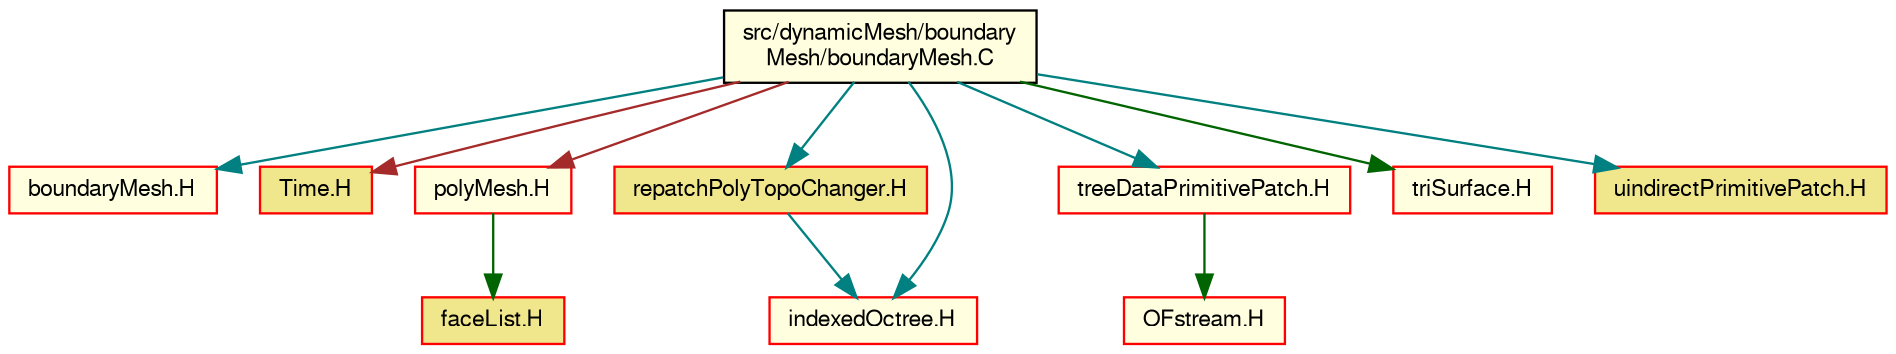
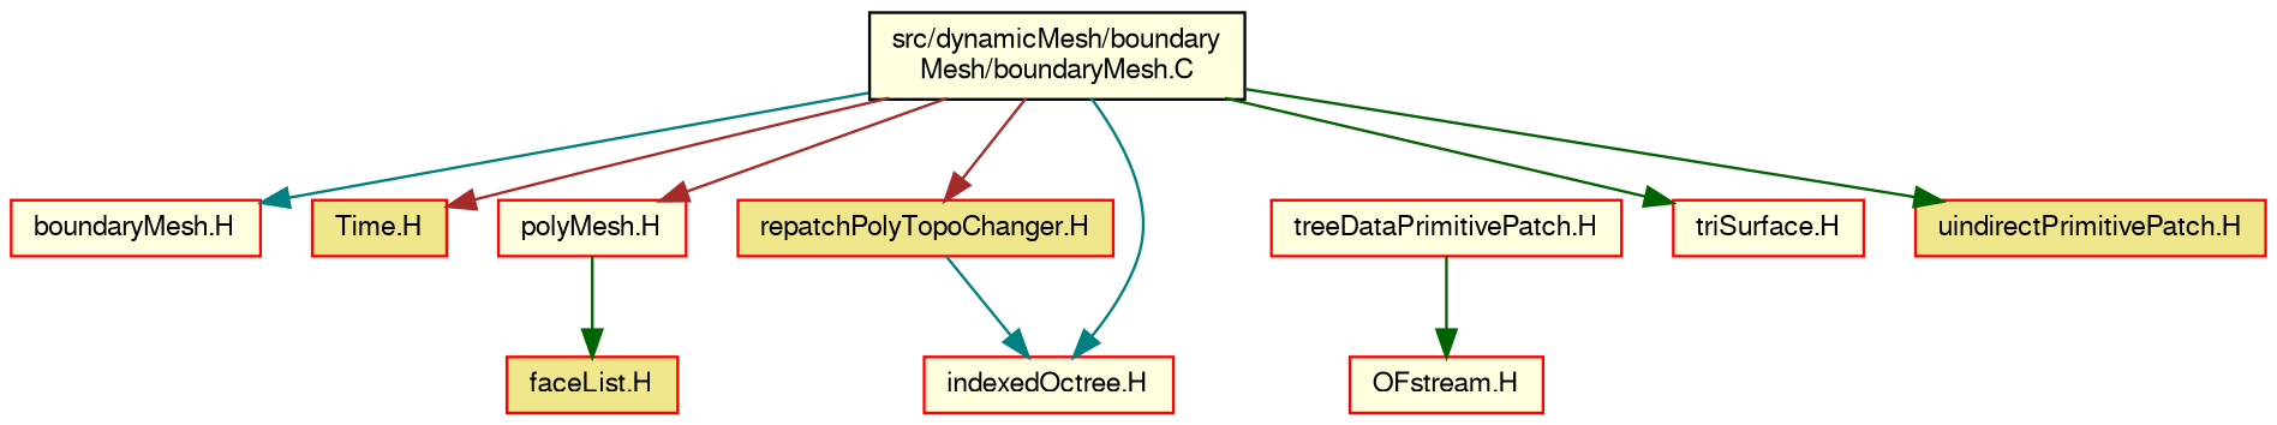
  digraph {
    node [color=red fillcolor=lightyellow fontname=FreeSans fontsize=10 shape=record style=filled]
    edge [color=teal fontname=FreeSans fontsize=10 labelfontname=FreeSans labelfontsize=10 style=solid]
    n1 [color=black fontcolor=black height=0.2 label="src/dynamicMesh/boundary\lMesh/boundaryMesh.C" width=0.4]
    n2 [height=0.2 label="boundaryMesh.H" width=0.4]
    n3 [fillcolor=khaki height=0.2 label="Time.H" width=0.4]
    n4 [height=0.2 label="polyMesh.H" width=0.4]
    n5 [fillcolor=khaki height=0.2 label="repatchPolyTopoChanger.H" width=0.4]
    n6 [height=0.2 label="indexedOctree.H" width=0.4]
    n7 [height=0.2 label="treeDataPrimitivePatch.H" width=0.4]
    n8 [height=0.2 label="triSurface.H" width=0.4]
    n9 [fillcolor=khaki height=0.2 label="uindirectPrimitivePatch.H" width=0.4]
    n10 [fillcolor=khaki height=0.2 label="faceList.H" width=0.4]
    n11 [height=0.2 label="OFstream.H" width=0.4]
    n1 -> n2
    n1 -> n3 [color=brown]
    n1 -> n4 [color=brown]
-   n1 -> n5
+   n1 -> n5 [color=brown]
    n1 -> n6
-   n1 -> n7
    n1 -> n8 [color=darkgreen]
-   n1 -> n9
+   n1 -> n9 [color=darkgreen]
    n4 -> n10 [color=darkgreen]
    n5 -> n6
    n7 -> n11 [color=darkgreen]
  }
